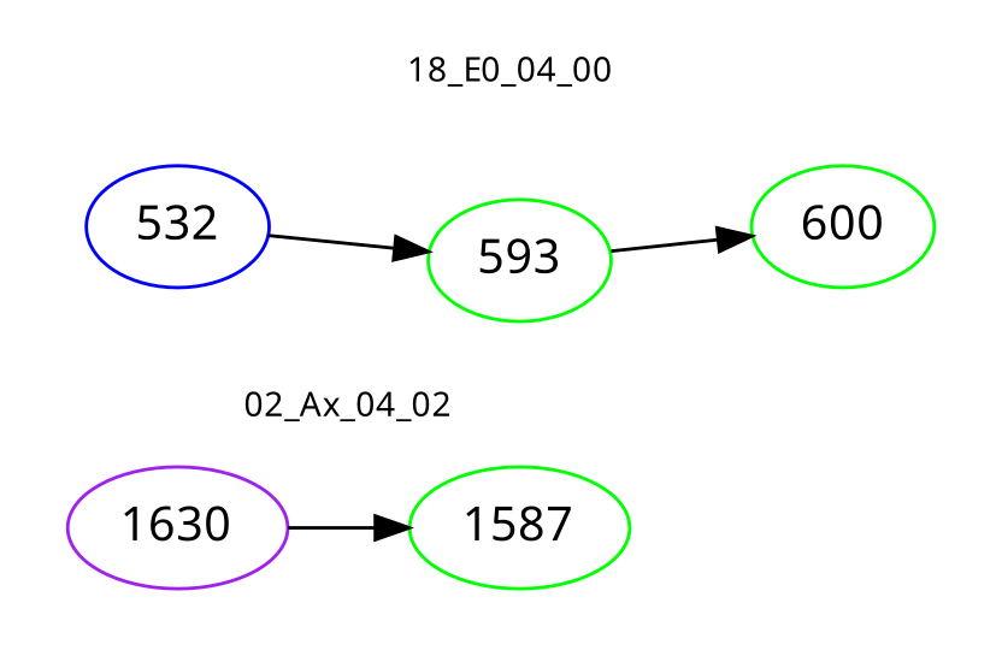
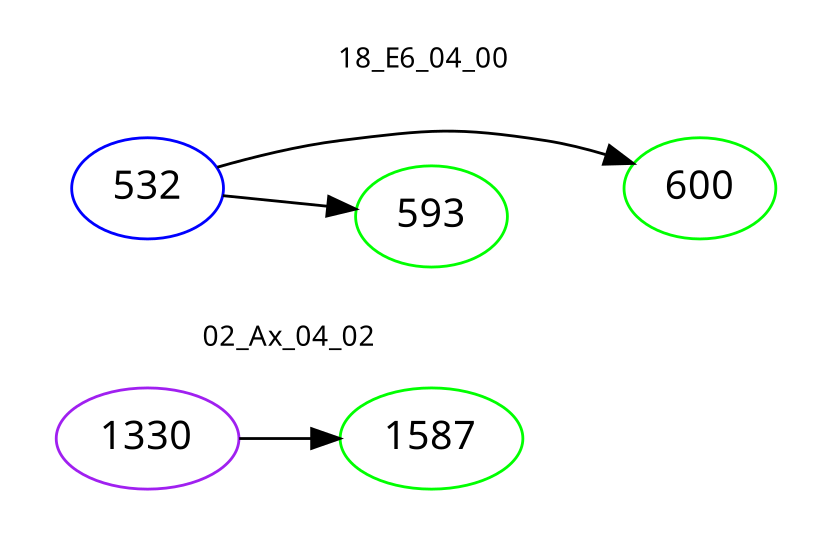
  digraph {
    fontname="Noto Sans"
    rankdir=LR
    node [color=green fontname="Noto Sans"]
    edge [color=black fontname="Noto Sans"]
-   n1 [color=purple label=1630]
+   n1 [color=purple label=1330]
    n2 [label=1587]
    n3 [color=blue label=532]
    n4 [label=593]
    n5 [label=600]
    subgraph cluster_1 {
      color=white
      fontsize=10
      label="02_Ax_04_02"
      n1
      n2
    }
    subgraph cluster_2 {
      color=white
      fontsize=10
-     label="18_E0_04_00"
+     label="18_E6_04_00"
      n3
      n4
      n5
    }
    n1 -> n2
    n3 -> n4
-   n4 -> n5
+   n3 -> n5
  }
